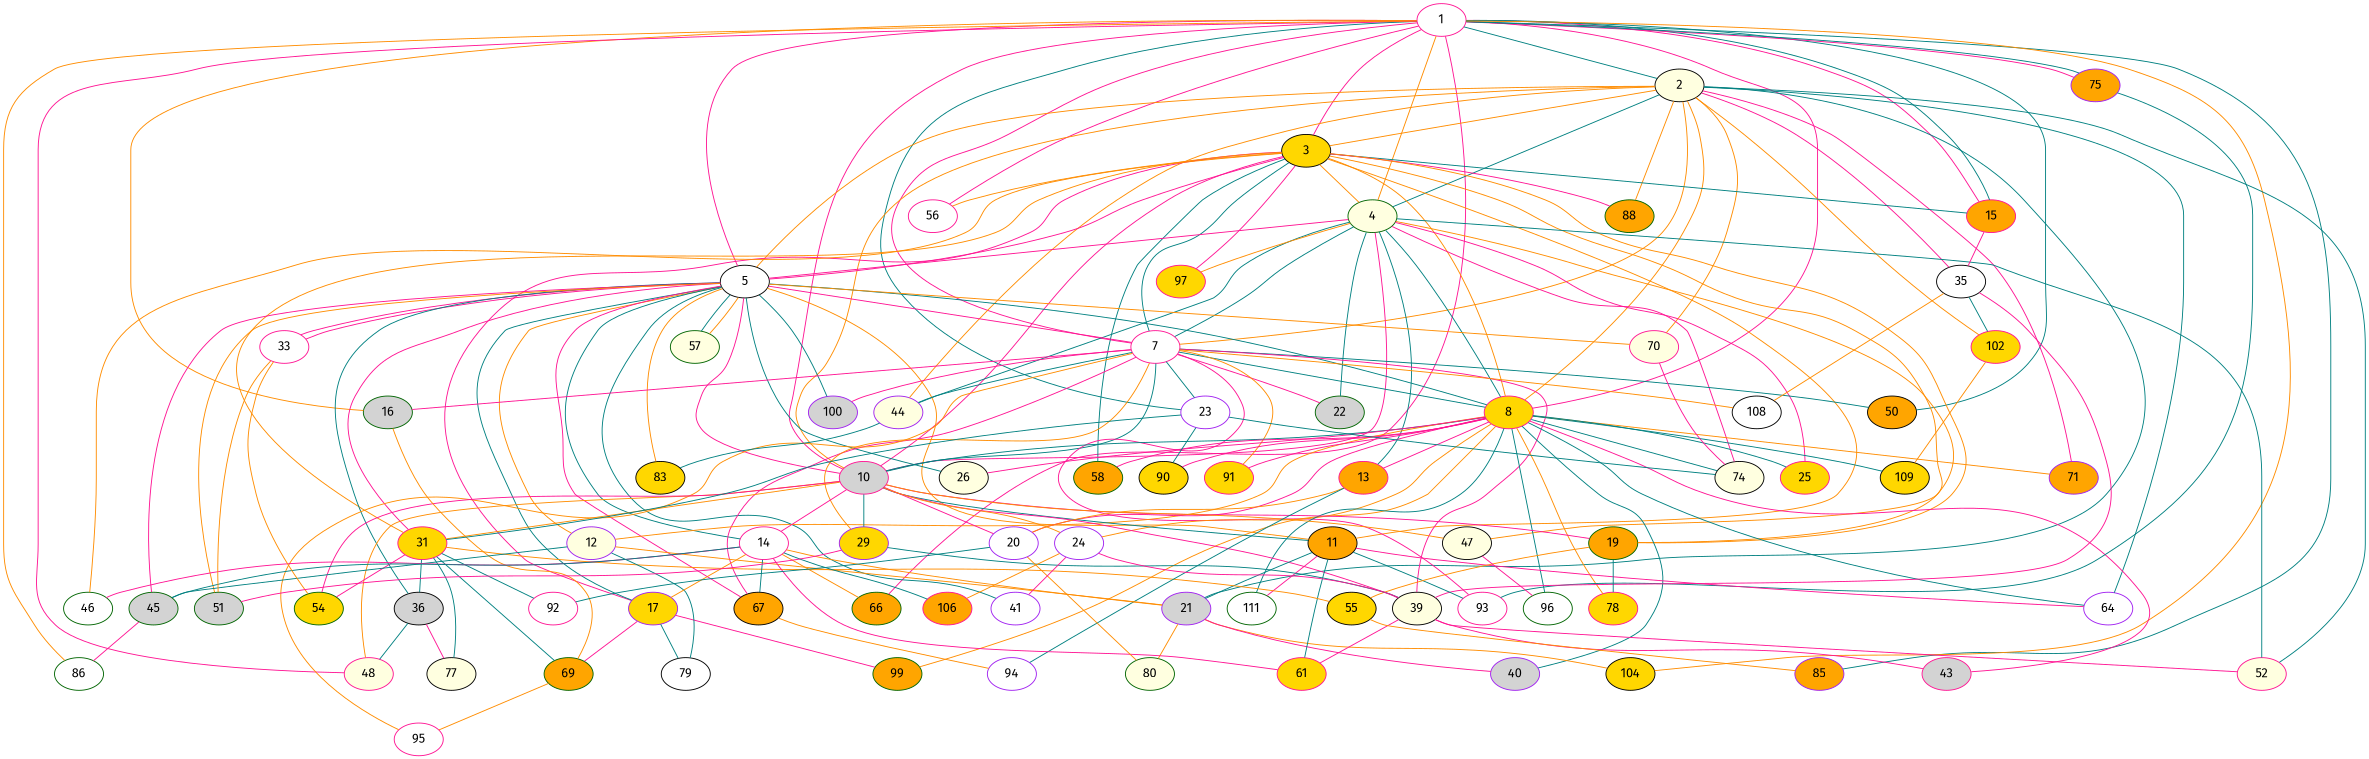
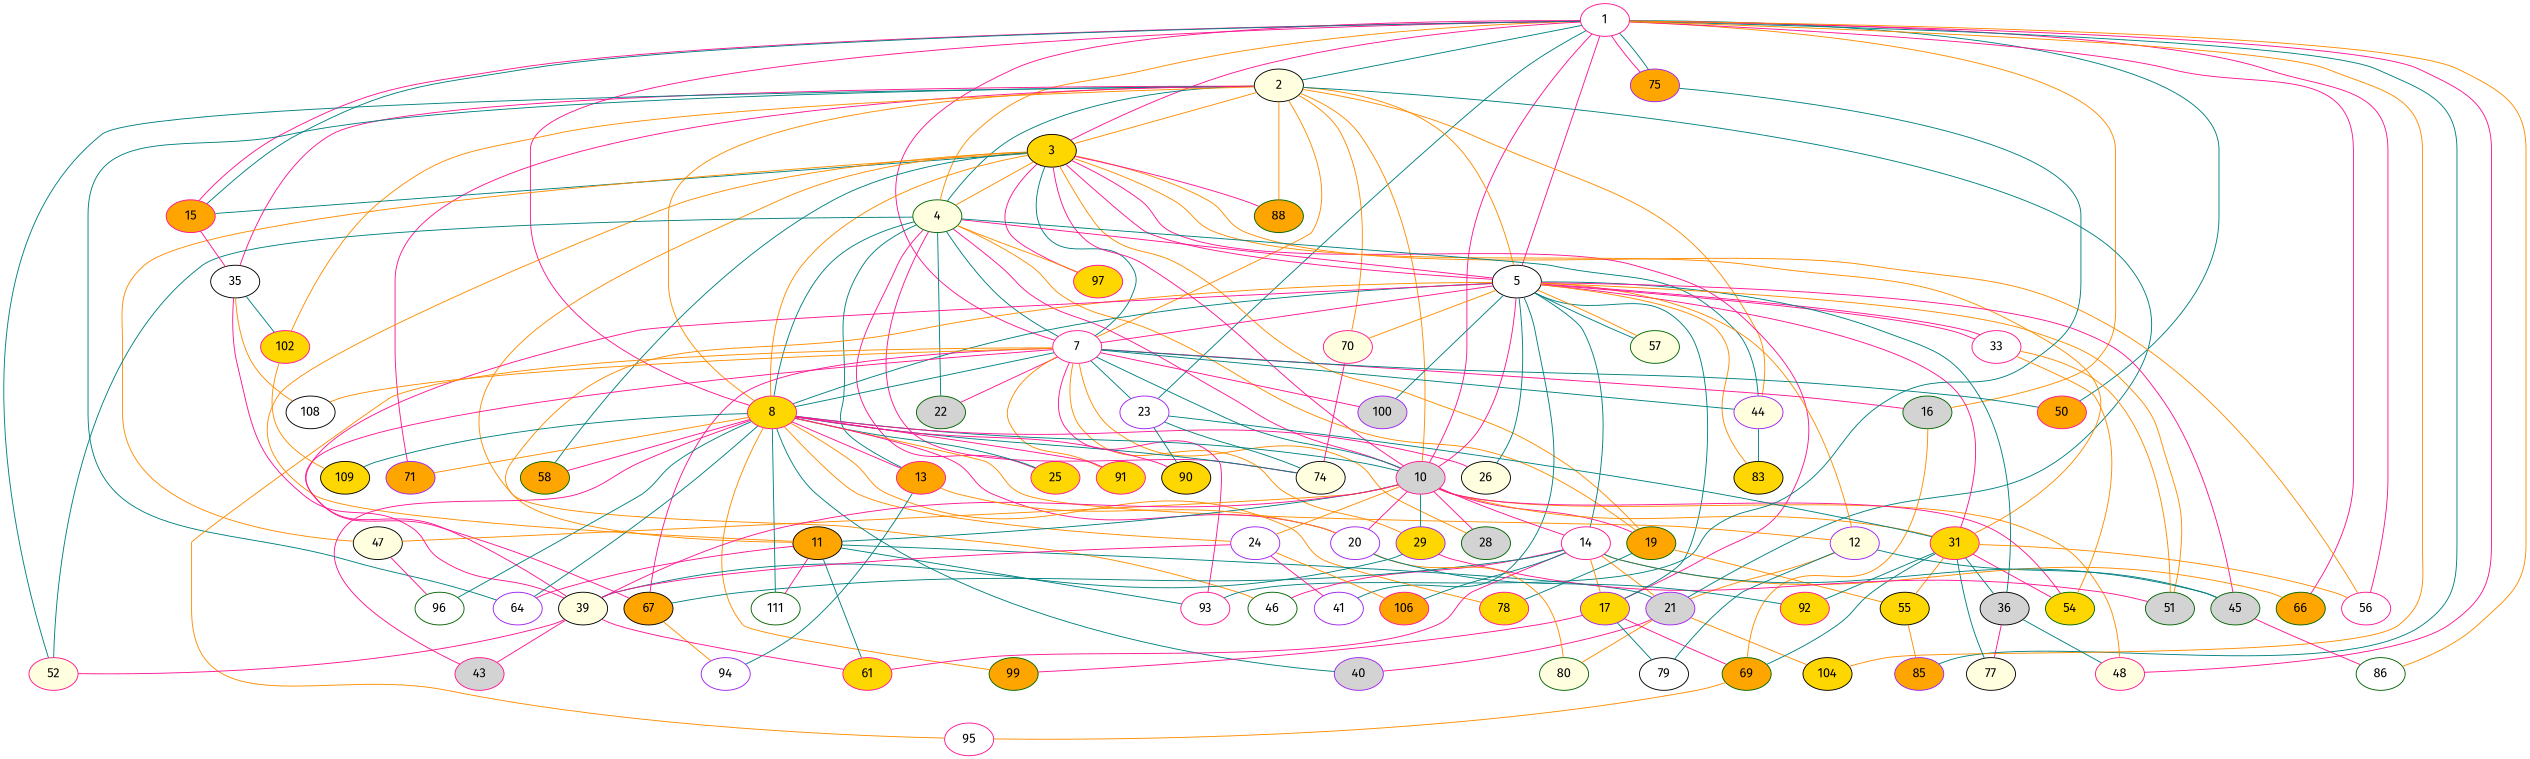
  graph {
    fontname="Fira Sans"
    node [color=deeppink fillcolor=white fontname="Fira Sans" style=filled]
    edge [color=deeppink fontname="Fira Sans"]
    1 [super="+27"]
    2 [color=black fillcolor=lightyellow super="+87"]
    3 [color=black fillcolor=gold super="+32"]
    4 [color=darkgreen fillcolor=lightyellow super="+63"]
    5 [color=black super="+6"]
    7 [super="+18"]
    8 [fillcolor=gold super="+9"]
    10 [fillcolor=lightgrey super="+53"]
    15 [fillcolor=orange]
    16 [color=darkgreen fillcolor=lightgrey]
    23 [color=purple super="+84"]
    48 [fillcolor=lightyellow]
-   50 [color=black fillcolor=orange]
+   50 [fillcolor=orange]
    56 [super="+65"]
    66 [color=darkgreen fillcolor=orange]
    75 [color=purple fillcolor=orange]
    85 [color=purple fillcolor=orange]
    86 [color=darkgreen]
    104 [color=black fillcolor=gold]
    21 [color=purple fillcolor=lightgrey super="+68"]
    35 [color=black super="+110"]
    44 [color=purple fillcolor=lightyellow super="+112"]
    52 [fillcolor=lightyellow super="+113"]
    64 [color=purple super="+73"]
    70 [fillcolor=lightyellow super="+107"]
    71 [color=purple fillcolor=orange]
    88 [color=darkgreen fillcolor=orange]
    102 [fillcolor=gold]
    11 [color=black fillcolor=orange super="+30"]
    17 [color=purple fillcolor=gold super="+37"]
    19 [color=darkgreen fillcolor=orange super="+38"]
    31 [fillcolor=gold super="+42"]
    46 [color=darkgreen]
    47 [color=black fillcolor=lightyellow]
    58 [color=darkgreen fillcolor=orange]
    97 [fillcolor=gold]
    13 [fillcolor=orange]
    22 [color=darkgreen fillcolor=lightgrey]
    25 [fillcolor=gold]
    74 [color=black fillcolor=lightyellow super="+81"]
    12 [color=purple fillcolor=lightyellow super="+103"]
    14 [super="+34"]
    26 [color=black fillcolor=lightyellow]
    33
    36 [color=black fillcolor=lightgrey]
    41 [color=purple]
    45 [color=darkgreen fillcolor=lightgrey super="+76"]
    51 [color=darkgreen fillcolor=lightgrey super="+60"]
    57 [color=darkgreen fillcolor=lightyellow]
    67 [color=black fillcolor=orange super="+98"]
    83 [color=black fillcolor=gold]
    100 [color=purple fillcolor=lightgrey]
+   28 [color=darkgreen fillcolor=lightgrey]
    29 [color=purple fillcolor=gold super="+89"]
    39 [color=black fillcolor=lightyellow super="+49"]
    91 [fillcolor=gold]
    93 [super="+101"]
    95
    108 [color=black]
    20 [color=purple super="+105"]
    24 [color=purple super="+59"]
    40 [color=purple fillcolor=lightgrey]
    43 [fillcolor=lightgrey]
    78 [fillcolor=gold]
    90 [color=black fillcolor=gold]
    96 [color=darkgreen]
    99 [color=darkgreen fillcolor=orange]
    109 [color=black fillcolor=gold]
    111 [color=darkgreen]
    54 [color=darkgreen fillcolor=gold super="+72"]
    69 [color=darkgreen fillcolor=orange super="+82"]
    80 [color=darkgreen fillcolor=lightyellow]
    61 [fillcolor=gold super="+62"]
    79 [color=black]
    55 [color=black fillcolor=gold]
-   92
+   92 [fillcolor=gold]
    77 [color=black fillcolor=lightyellow]
    94 [color=purple]
    106 [fillcolor=orange]
    1 -- 2 [color=teal]
    1 -- 3
    1 -- 4 [color=darkorange]
    1 -- 5 [weight=2]
    1 -- 7
    1 -- 8 [weight=3]
    1 -- 10
    1 -- 15
    1 -- 15 [color=teal]
    1 -- 16 [color=darkorange]
    1 -- 23 [color=teal]
    1 -- 48
    1 -- 50 [color=teal]
    1 -- 56
    1 -- 66
    1 -- 75
    1 -- 75 [color=teal]
    1 -- 85 [color=teal]
    1 -- 86 [color=darkorange]
    1 -- 104 [color=darkorange]
    2 -- 3 [color=darkorange]
    2 -- 4 [color=teal]
    2 -- 5 [color=darkorange weight=2]
    2 -- 7 [color=darkorange]
    2 -- 8 [color=darkorange weight=2]
    2 -- 10 [color=darkorange weight=2]
    2 -- 21 [color=teal]
    2 -- 35
    2 -- 44 [color=darkorange]
    2 -- 52 [color=teal]
    2 -- 64 [color=teal]
    2 -- 70 [color=darkorange]
    2 -- 71
    2 -- 88 [color=darkorange]
    2 -- 102 [color=darkorange]
    3 -- 4 [color=darkorange]
    3 -- 5 [weight=2]
    3 -- 7 [color=teal]
    3 -- 8 [color=darkorange weight=2]
    3 -- 10
    3 -- 15 [color=teal]
    3 -- 56 [color=darkorange]
    3 -- 88
    3 -- 11 [color=darkorange]
    3 -- 17
    3 -- 19 [color=darkorange]
    3 -- 31 [color=darkorange]
    3 -- 46 [color=darkorange]
    3 -- 47 [color=darkorange]
    3 -- 58 [color=teal]
    3 -- 97
    4 -- 5 [weight=2]
    4 -- 7 [color=teal]
    4 -- 8 [color=teal weight=2]
    4 -- 10
    4 -- 44 [color=teal]
    4 -- 52 [color=teal]
    4 -- 19 [color=darkorange]
    4 -- 97 [color=darkorange]
    4 -- 13 [color=teal]
    4 -- 22 [color=teal]
    4 -- 25
    4 -- 74
    5 -- 7 [weight=3]
    5 -- 8 [color=teal weight=4]
    5 -- 10 [weight=2]
    5 -- 70 [color=darkorange]
    5 -- 11 [color=darkorange]
    5 -- 17 [color=teal]
    5 -- 31
    5 -- 12 [color=darkorange]
    5 -- 14 [color=teal]
    5 -- 26 [color=teal]
    5 -- 33
    5 -- 33
    5 -- 36 [color=teal]
    5 -- 41 [color=teal]
    5 -- 45
    5 -- 51 [color=darkorange]
    5 -- 57 [color=teal]
    5 -- 57 [color=darkorange]
    5 -- 67
    5 -- 83 [color=darkorange]
    5 -- 100 [color=teal]
    7 -- 8 [color=teal weight=2]
    7 -- 10 [color=teal]
    7 -- 16
    7 -- 23 [color=teal]
    7 -- 50 [color=teal]
    7 -- 44 [color=teal]
    7 -- 22
    7 -- 67
    7 -- 100
+   7 -- 28 [color=darkorange]
    7 -- 29 [color=darkorange]
    7 -- 39
    7 -- 91 [color=darkorange]
    7 -- 93
    7 -- 95 [color=darkorange]
    7 -- 108 [color=darkorange]
    8 -- 10 [color=teal weight=2]
    8 -- 64 [color=teal]
    8 -- 71 [color=darkorange]
    8 -- 58
    8 -- 13
    8 -- 25 [color=teal]
    8 -- 74 [color=teal]
    8 -- 12 [color=darkorange]
    8 -- 26
    8 -- 91
    8 -- 20
    8 -- 24 [color=darkorange]
    8 -- 40 [color=teal]
    8 -- 43
    8 -- 78 [color=darkorange]
    8 -- 90
    8 -- 96 [color=teal]
    8 -- 99 [color=darkorange]
    8 -- 109 [color=teal]
    8 -- 111 [color=teal]
    10 -- 48 [color=darkorange]
    10 -- 11 [color=teal]
    10 -- 19
    10 -- 31 [color=darkorange]
    10 -- 47 [color=darkorange]
    10 -- 14
+   10 -- 28
    10 -- 29 [color=teal weight=2]
    10 -- 39
    10 -- 20
    10 -- 24 [color=darkorange]
    10 -- 54
    15 -- 35
    16 -- 69 [color=darkorange]
    23 -- 31 [color=teal]
    23 -- 74 [color=teal]
    23 -- 90 [color=teal]
    75 -- 93 [color=teal]
    21 -- 104 [color=darkorange]
    21 -- 40
    21 -- 80 [color=darkorange]
    35 -- 102 [color=teal]
    35 -- 39
    35 -- 108 [color=darkorange]
    44 -- 83 [color=teal]
    70 -- 74
    102 -- 109 [color=darkorange]
    11 -- 21 [color=teal]
    11 -- 64
    11 -- 93 [color=teal]
    11 -- 111
    11 -- 61 [color=teal]
    17 -- 99
    17 -- 69
    17 -- 79 [color=teal]
    19 -- 78 [color=teal]
    19 -- 55 [color=darkorange]
+   31 -- 56 [color=darkorange]
    31 -- 36 [color=teal]
    31 -- 54
    31 -- 69 [color=teal]
    31 -- 55 [color=darkorange]
    31 -- 92 [color=teal]
    31 -- 77 [color=teal]
    47 -- 96
    13 -- 20 [color=darkorange]
    13 -- 94 [color=teal]
    12 -- 21 [color=darkorange]
    12 -- 45 [color=teal]
    12 -- 79 [color=teal]
    14 -- 66 [color=darkorange]
    14 -- 21 [color=darkorange]
    14 -- 17 [color=darkorange]
    14 -- 46
    14 -- 45 [color=teal weight=2]
    14 -- 67 [color=teal]
    14 -- 61
    14 -- 106 [color=teal]
    33 -- 51 [color=darkorange]
    33 -- 54 [color=darkorange]
    36 -- 48 [color=teal]
    36 -- 77
    45 -- 86
    67 -- 94 [color=darkorange]
    29 -- 51
    29 -- 39 [color=teal]
    39 -- 52
    39 -- 43
    39 -- 61
    20 -- 80 [color=darkorange]
    20 -- 92 [color=teal]
    24 -- 41
    24 -- 39
    24 -- 106 [color=darkorange]
    69 -- 95 [color=darkorange]
    55 -- 85 [color=darkorange]
  }
